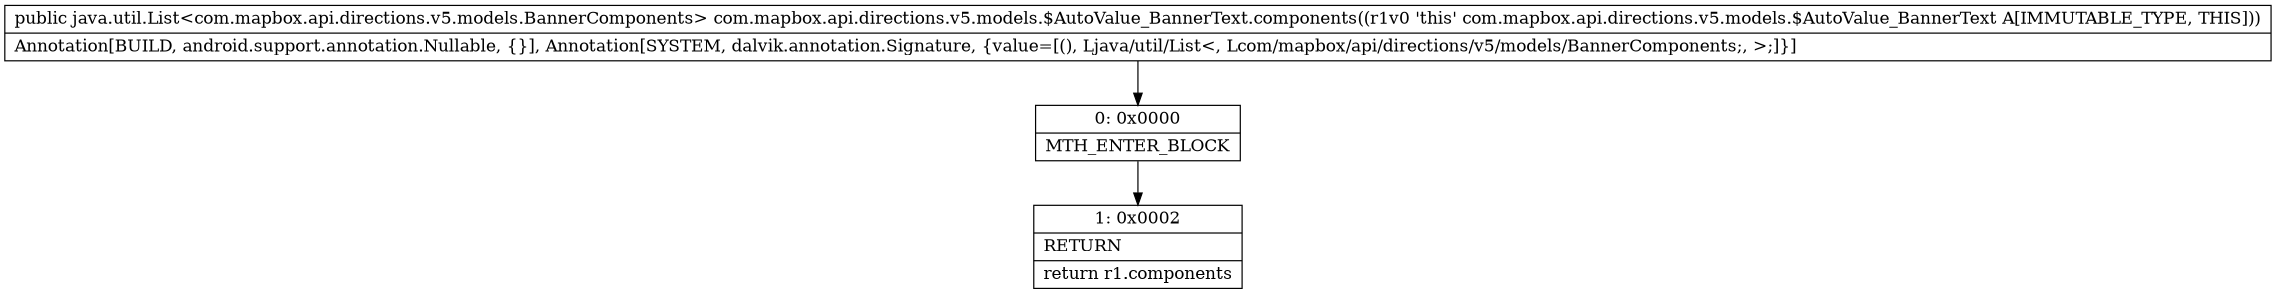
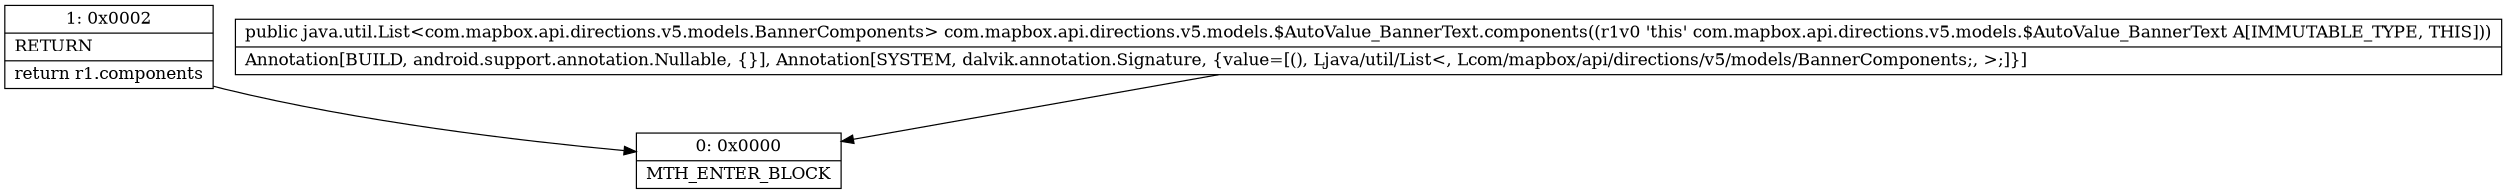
  digraph {
    node [shape=record]
    n1 [label="{0\:\ 0x0000|MTH_ENTER_BLOCK\l}"]
    n2 [label="{1\:\ 0x0002|RETURN\l|return r1.components\l}"]
    n3 [label="{public java.util.List\<com.mapbox.api.directions.v5.models.BannerComponents\> com.mapbox.api.directions.v5.models.$AutoValue_BannerText.components((r1v0 'this' com.mapbox.api.directions.v5.models.$AutoValue_BannerText A[IMMUTABLE_TYPE, THIS]))  | Annotation[BUILD, android.support.annotation.Nullable, \{\}], Annotation[SYSTEM, dalvik.annotation.Signature, \{value=[(), Ljava\/util\/List\<, Lcom\/mapbox\/api\/directions\/v5\/models\/BannerComponents;, \>;]\}]\l}"]
-   n1 -> n2
+   n2 -> n1
    n3 -> n1
  }
